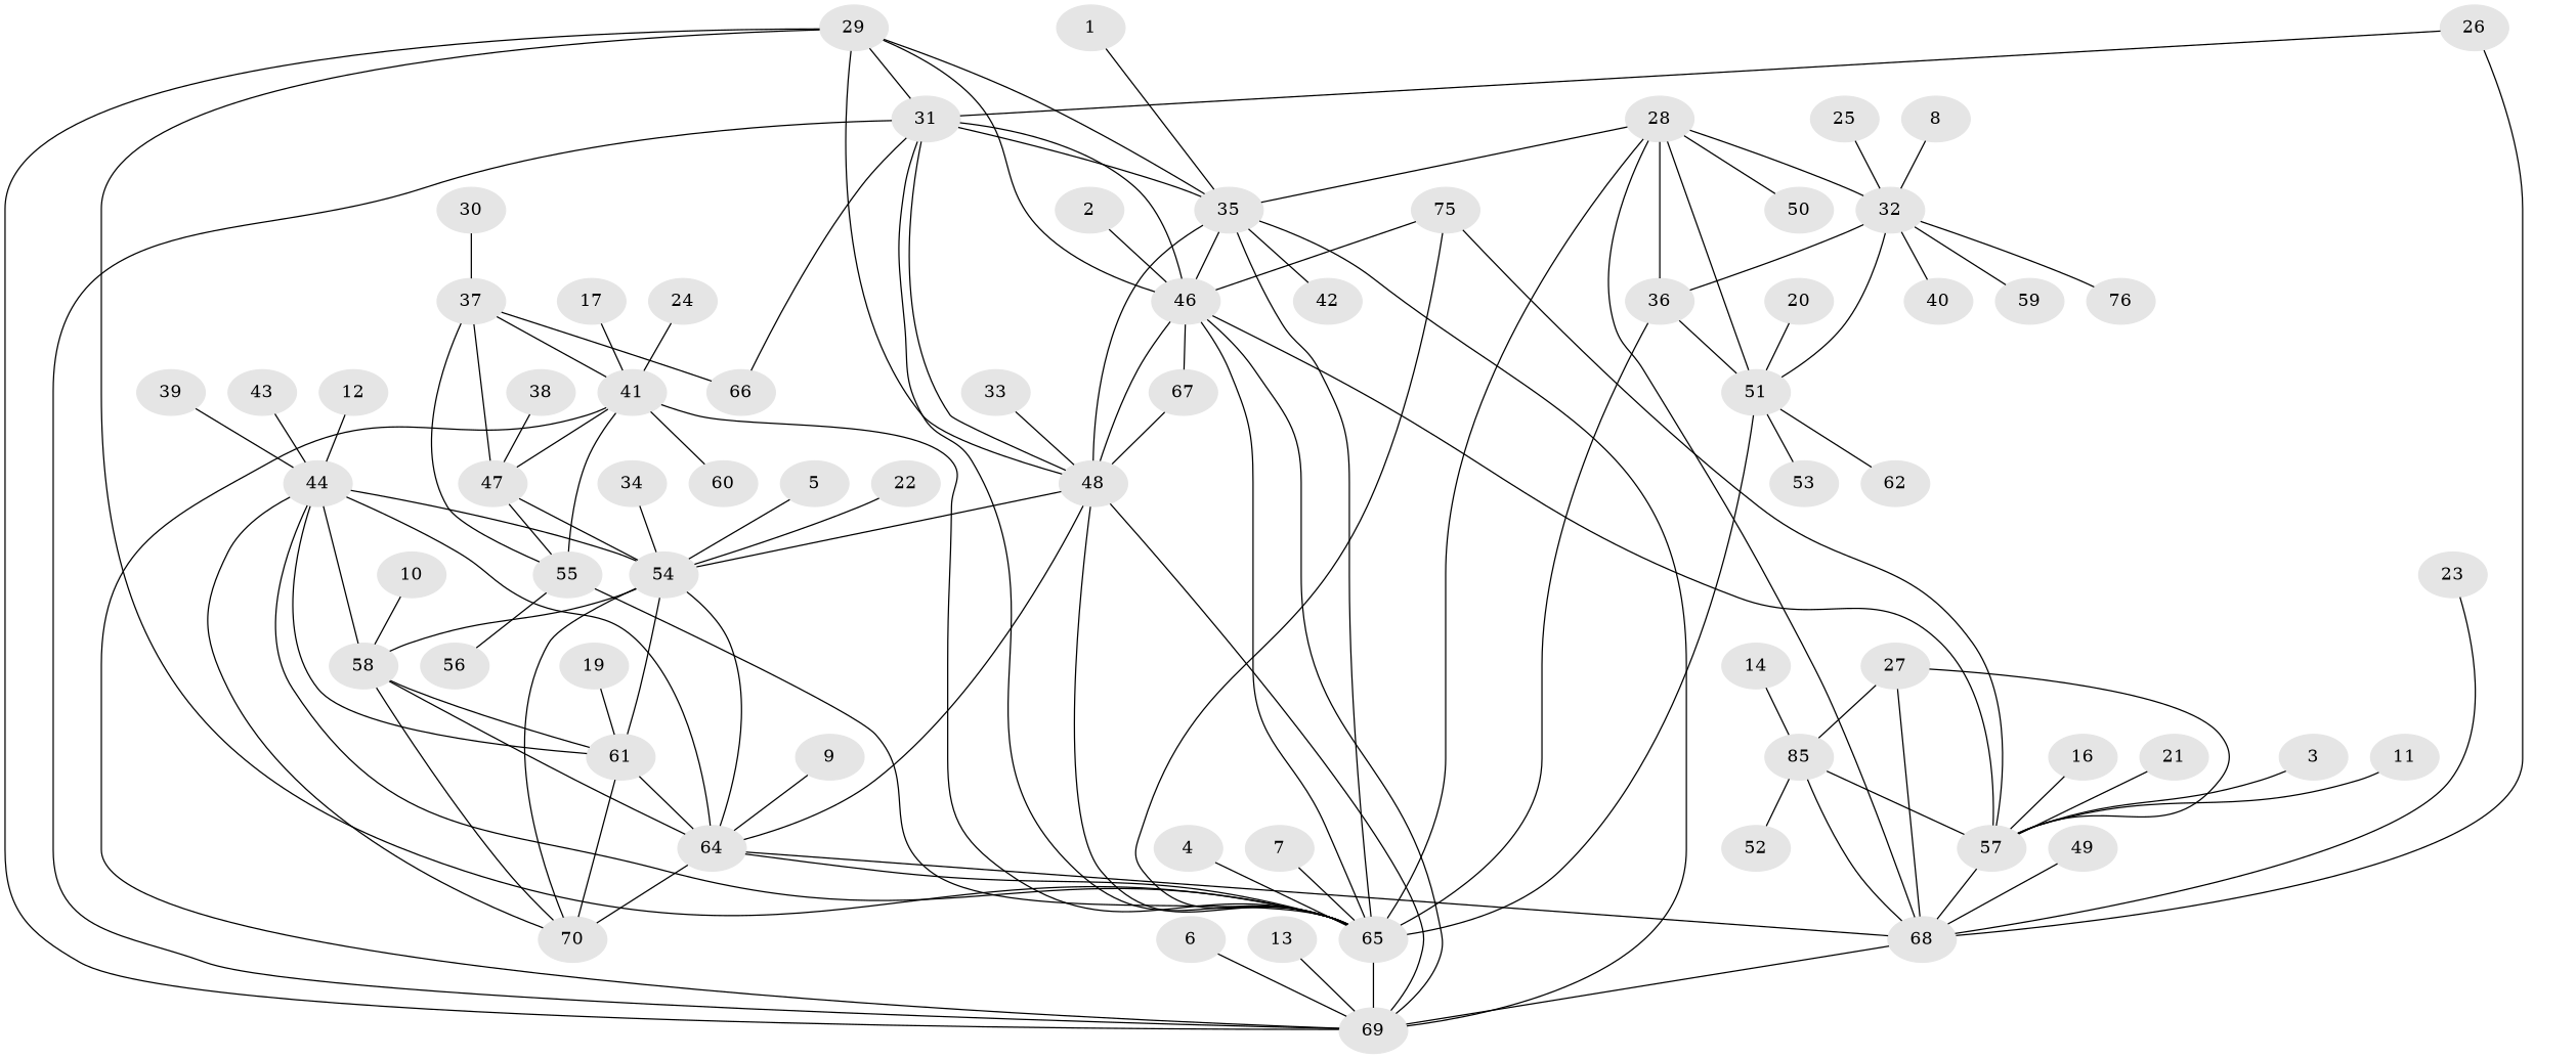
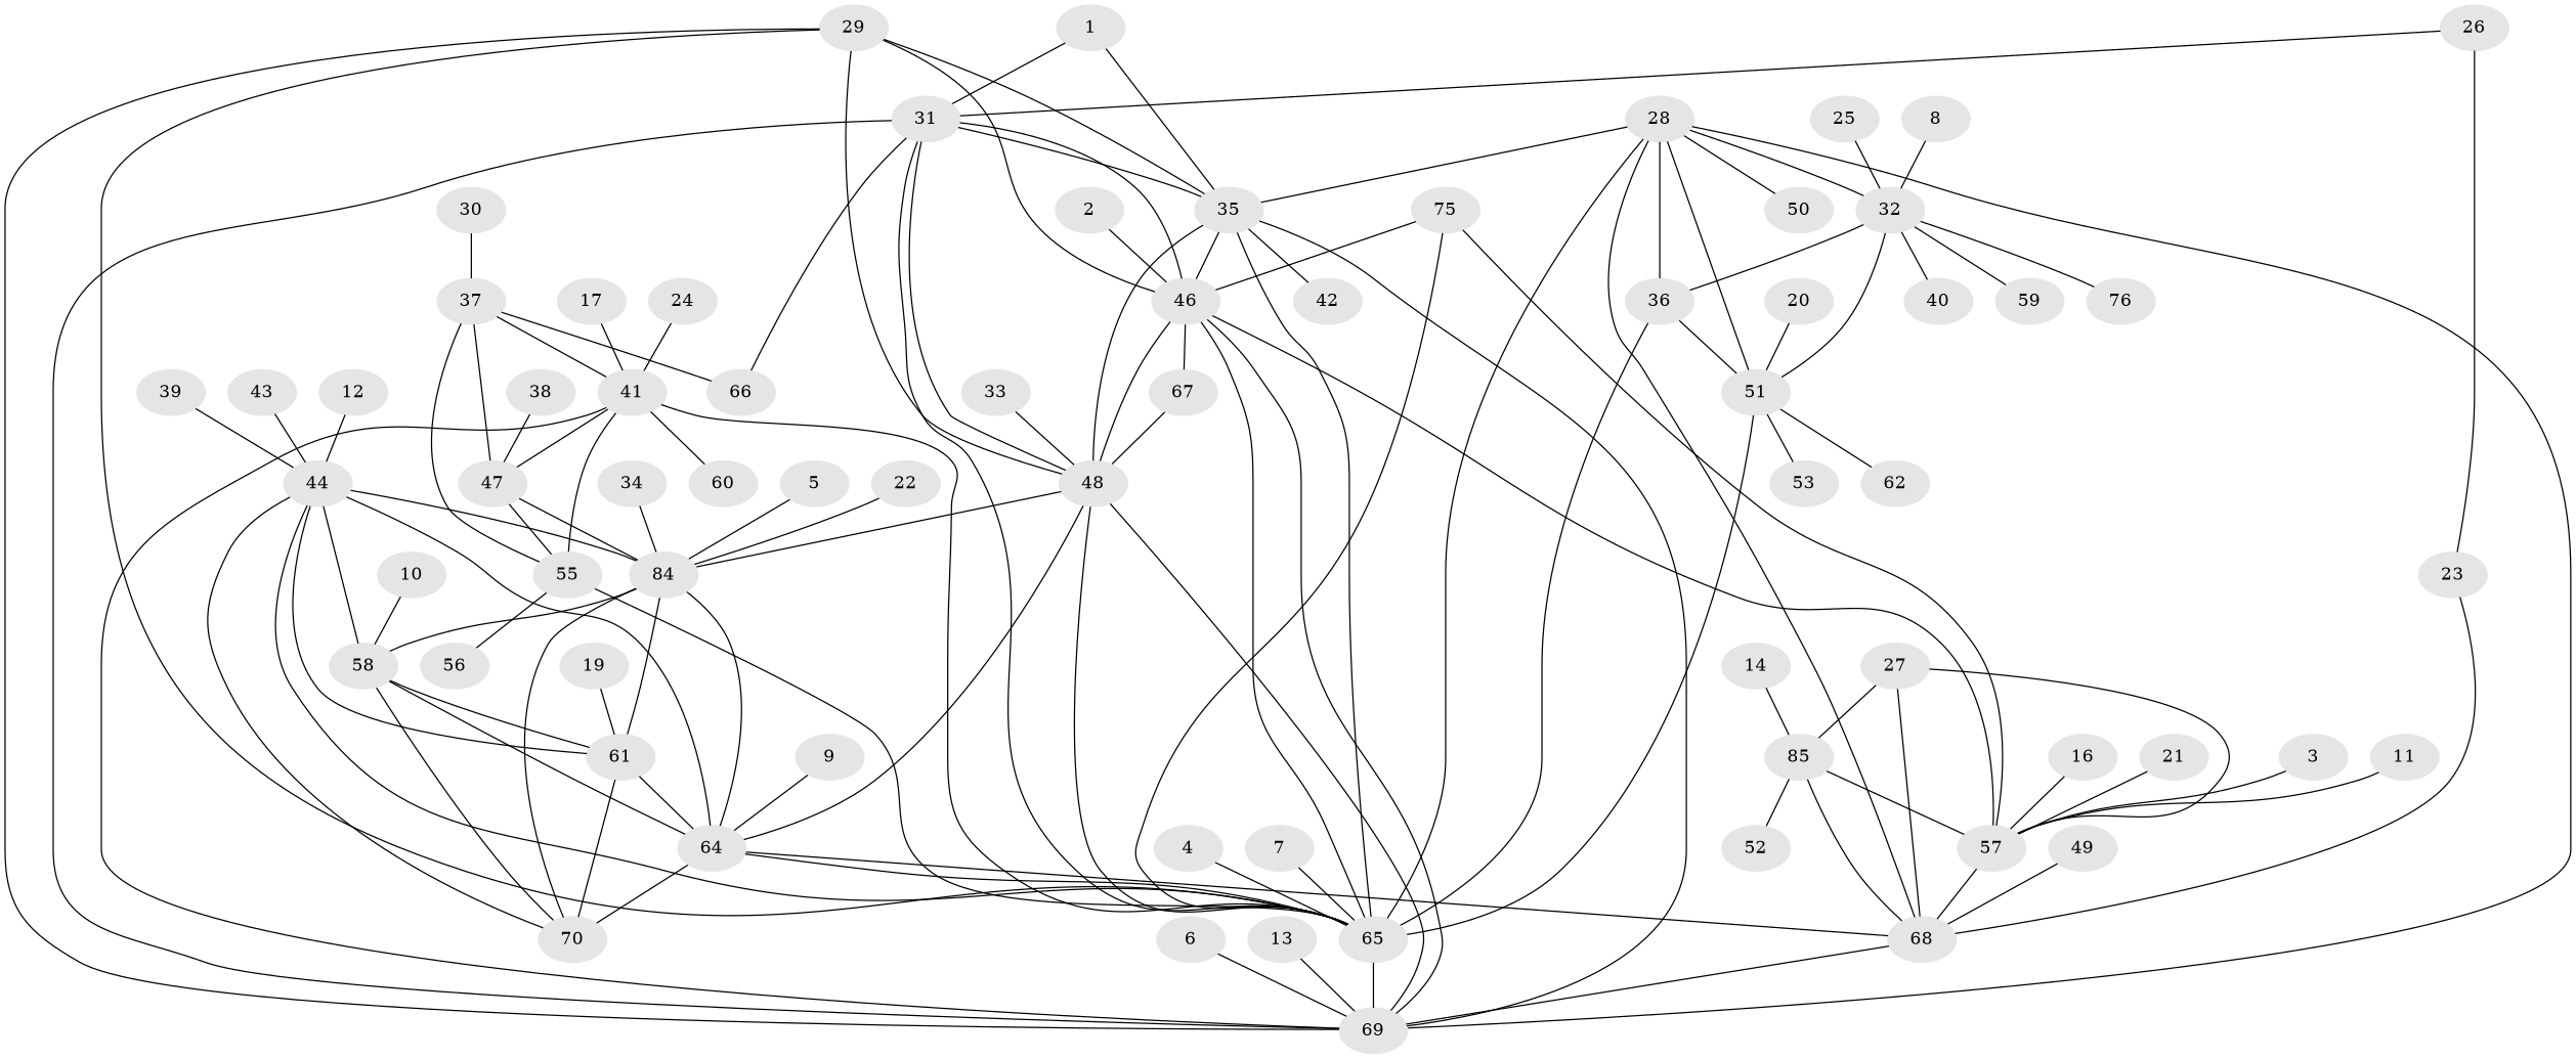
  graph {
    node [color=gray90 style=filled]
    edge [weight=1.0]
    1
    35
    46
    65
    69
    48
    42
    2
    57
    67
    3
    68
    4
    5
-   54
+   54 [label=84]
    64
    58
    70
    61
    6
    7
    8
    32
    51
    36
    40
    59
    n28 [label=76]
    9
    10
    11
    12
    44
    13
    n35 [label=85]
    14
    52
    n38 [label=75]
    16
    17
    41
    47
    55
    60
    19
    20
    53
    62
    21
    22
    23
    24
    25
    26
    31
    66
    27
    28
    50
    29
    30
    37
    33
    34
    56
    38
    39
    43
    49
    1 -- 35
    35 -- 46
    35 -- 65
    35 -- 69
    35 -- 48
    35 -- 42
    46 -- 65
    46 -- 69
    46 -- 48
    46 -- 57
    46 -- 67
    65 -- 69
    48 -- 65
    48 -- 69
    48 -- 54
    48 -- 64
    2 -- 46
    57 -- 68 [weight=4.0]
    67 -- 48
    3 -- 57
    68 -- 69
    4 -- 65
    5 -- 54
    54 -- 64 [weight=2.0]
    54 -- 58
    54 -- 70
    54 -- 61
    64 -- 65
    64 -- 68
    64 -- 70 [weight=2.0]
    58 -- 64 [weight=2.0]
    58 -- 70
    58 -- 61
    61 -- 64 [weight=2.0]
    61 -- 70
    6 -- 69
    7 -- 65
    8 -- 32
    32 -- 51
    32 -- 36
    32 -- 40
    32 -- 59
    32 -- n28
    51 -- 65 [weight=2.0]
    51 -- 53
    51 -- 62
    36 -- 65 [weight=2.0]
    36 -- 51
    9 -- 64
    10 -- 58
    11 -- 57 [weight=2.0]
    12 -- 44
    44 -- 65
    44 -- 54
    44 -- 64 [weight=2.0]
    44 -- 58
    44 -- 70
    44 -- 61
    13 -- 69
    n35 -- 57 [weight=4.0]
    n35 -- 68 [weight=4.0]
    n35 -- 52
    14 -- n35
    n38 -- 46
    n38 -- 65
    n38 -- 57
    16 -- 57
    17 -- 41
    41 -- 65
    41 -- 69
    41 -- 47 [weight=4.0]
    41 -- 55 [weight=2.0]
    41 -- 60
    47 -- 54
    47 -- 55 [weight=2.0]
    55 -- 65
    55 -- 56
    19 -- 61
    20 -- 51
    21 -- 57
    22 -- 54
    23 -- 68
    24 -- 41
    25 -- 32
-   26 -- 68
+   26 -- 23
    26 -- 31
    31 -- 35
    31 -- 46
    31 -- 65
    31 -- 69
    31 -- 48
    31 -- 66
    27 -- 57 [weight=2.0]
    27 -- 68 [weight=2.0]
    27 -- n35 [weight=2.0]
    28 -- 35
    28 -- 65 [weight=4.0]
+   28 -- 69
    28 -- 68
    28 -- 32 [weight=2.0]
    28 -- 51 [weight=2.0]
    28 -- 36 [weight=2.0]
    28 -- 50
    29 -- 35
    29 -- 46
    29 -- 65
    29 -- 69
    29 -- 48
-   29 -- 31
+   1 -- 31
    30 -- 37
    37 -- 41 [weight=4.0]
    37 -- 47 [weight=4.0]
    37 -- 55 [weight=2.0]
    37 -- 66
    33 -- 48
    34 -- 54
    38 -- 47
    39 -- 44
    43 -- 44
    49 -- 68
  }
